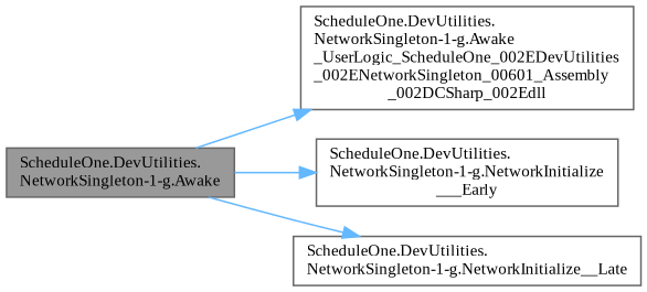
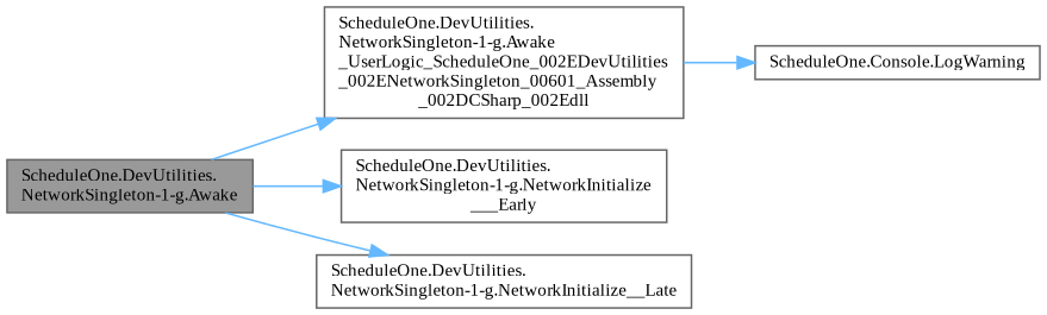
  digraph {
    rankdir=LR
    fontname="Liberation Serif"
    node [color=grey40 fillcolor=white fontname="Liberation Serif" fontsize=10 shape=box style=filled]
    edge [color=steelblue1 fontname="Liberation Serif" fontsize=10 labelfontname=Helvetica labelfontsize=10 style=solid]
    n1 [color=gray40 fillcolor=grey60 fontcolor=black height=0.2 label="ScheduleOne.DevUtilities.\lNetworkSingleton-1-g.Awake" width=0.4]
    n2 [height=0.2 label="ScheduleOne.DevUtilities.\lNetworkSingleton-1-g.Awake\l_UserLogic_ScheduleOne_002EDevUtilities\l_002ENetworkSingleton_00601_Assembly\l_002DCSharp_002Edll" width=0.4]
    n3 [height=0.2 label="ScheduleOne.DevUtilities.\lNetworkSingleton-1-g.NetworkInitialize\l___Early" width=0.4]
    n4 [height=0.2 label="ScheduleOne.DevUtilities.\lNetworkSingleton-1-g.NetworkInitialize__Late" width=0.4]
+   n5 [height=0.2 label="ScheduleOne.Console.LogWarning" width=0.4]
    n1 -> n2
    n1 -> n3
    n1 -> n4
+   n2 -> n5
  }
